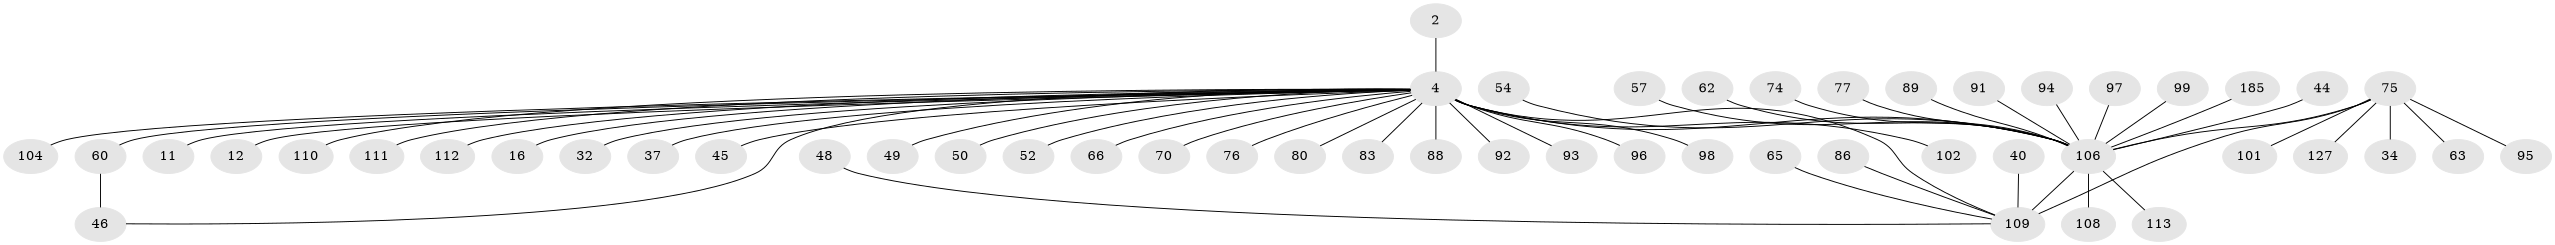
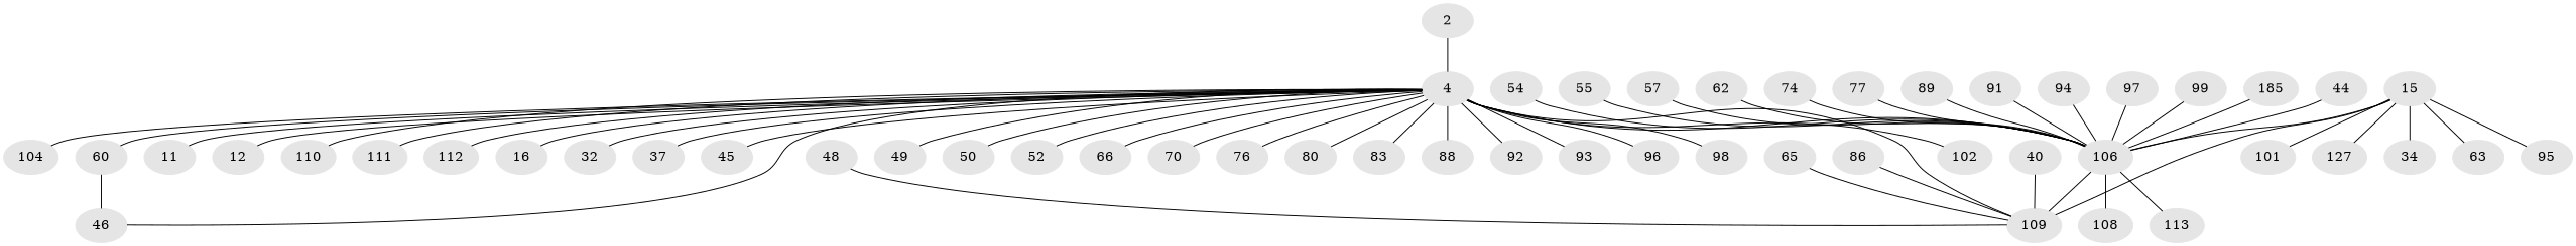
  graph {
    node [color=gray90 style=filled]
    4 [super="+3"]
    11
    12
    16
    32
    37
    45
    46
    49 [super="+24"]
    50
    52
    60 [super="+35+25"]
    66
    70
    76
    80
    83
    88
    92 [super="+90"]
    93
    96 [super="+39+56+53"]
    98 [super="+84"]
    102
    104 [super="+78"]
    106 [super="+13+22+82+8+68+10+103+26+29+31+30+79+51"]
    109 [super="+72+87+21+28+85+100"]
    110 [super="+47"]
    111
    112
    2
    108
    113 [super="+23"]
-   15 [super="+6+14" label=75]
+   15 [super="+6+14"]
    34
    63
    95 [super="+67"]
    101
    n38 [label=127]
    40
    44
    48
    54
+   55
    57
    62
    65
    74
    77
    86 [super="+73"]
    89
    91
    94
    97
    99
    n55 [label=185]
    4 -- 11
    4 -- 12
    4 -- 16
    4 -- 32
    4 -- 37
    4 -- 45
    4 -- 46
    4 -- 49
    4 -- 50
    4 -- 52
    4 -- 60 [weight=2]
    4 -- 66
    4 -- 70
    4 -- 76
    4 -- 80
    4 -- 83
    4 -- 88
    4 -- 92
    4 -- 93
    4 -- 96 [weight=2]
    4 -- 98
    4 -- 102
    4 -- 104
    4 -- 106 [weight=13]
    4 -- 109 [weight=3]
    4 -- 110
    4 -- 111
    4 -- 112
    60 -- 46 [weight=3]
    106 -- 109 [weight=3]
    106 -- 108
    106 -- 113
    2 -- 4
    15 -- 106 [weight=2]
    15 -- 109 [weight=4]
    15 -- 34
    15 -- 63
    15 -- 95
    15 -- 101
    15 -- n38
    40 -- 109
    44 -- 106
    48 -- 109
    54 -- 106
+   55 -- 106
    57 -- 106
    62 -- 106
    65 -- 109
    74 -- 106
    77 -- 106
    86 -- 109
    89 -- 106
    91 -- 106
    94 -- 106
    97 -- 106
    99 -- 106
    n55 -- 106
  }
